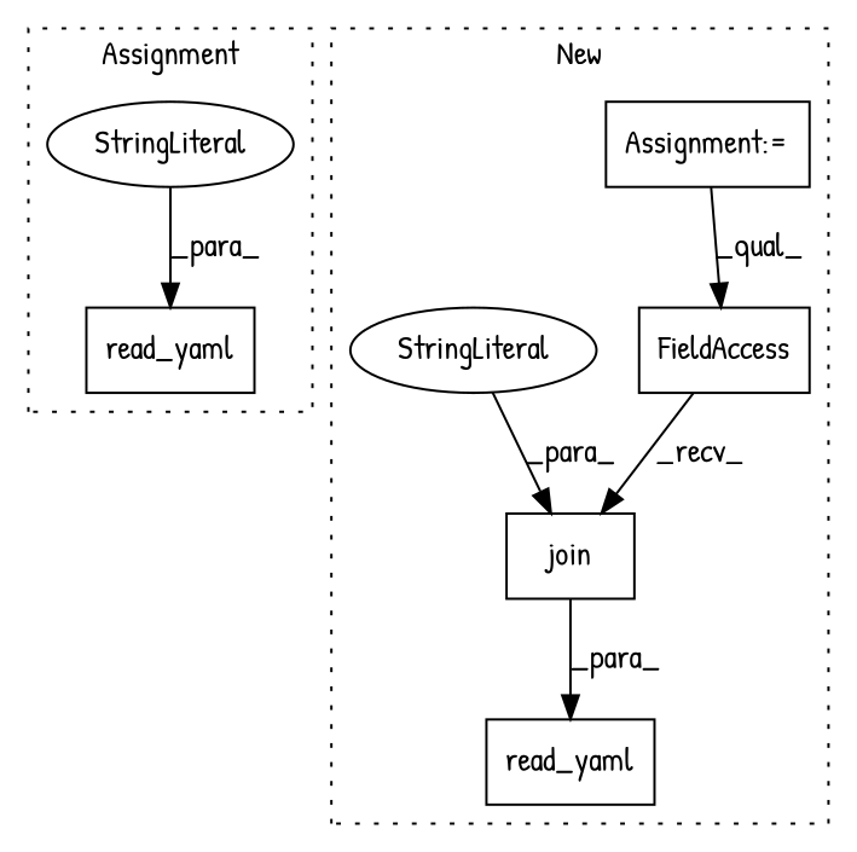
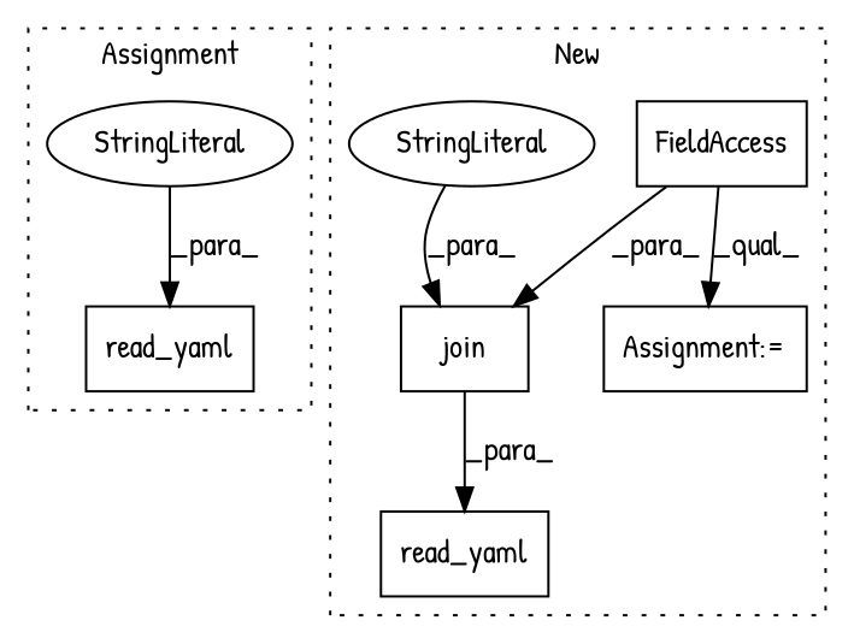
  digraph {
    fontname="Patrick Hand"
    node [a=32 fontname="Patrick Hand" l="10,1" shape=box]
    edge [fontname="Patrick Hand"]
    n1 [label=read_yaml s="1794,1834"]
    n2 [a=45 l=25 label=StringLiteral s=1804 shape=ellipse]
    n3 [label=read_yaml s="2196,2240"]
    n4 [a=7 l=2 label="Assignment:=" s=2087]
    n5 [a=22 l=7 label=FieldAccess s=2206]
    n6 [l="5,1" label=join s="2214,2234"]
    n7 [a=45 l=15 label=StringLiteral s=2219 shape=ellipse]
    subgraph cluster_1 {
      label=Assignment
      style=dotted
      n1
      n2
    }
    subgraph cluster_2 {
      label=New
      style=dotted
      n3
      n4
      n5
      n6
      n7
    }
    n2 -> n1 [label=_para_]
-   n4 -> n5 [label=_qual_]
-   n5 -> n6 [label=_recv_]
+   n5 -> n4 [label=_qual_]
+   n5 -> n6 [label=_para_]
    n6 -> n3 [label=_para_]
    n7 -> n6 [label=_para_]
  }
